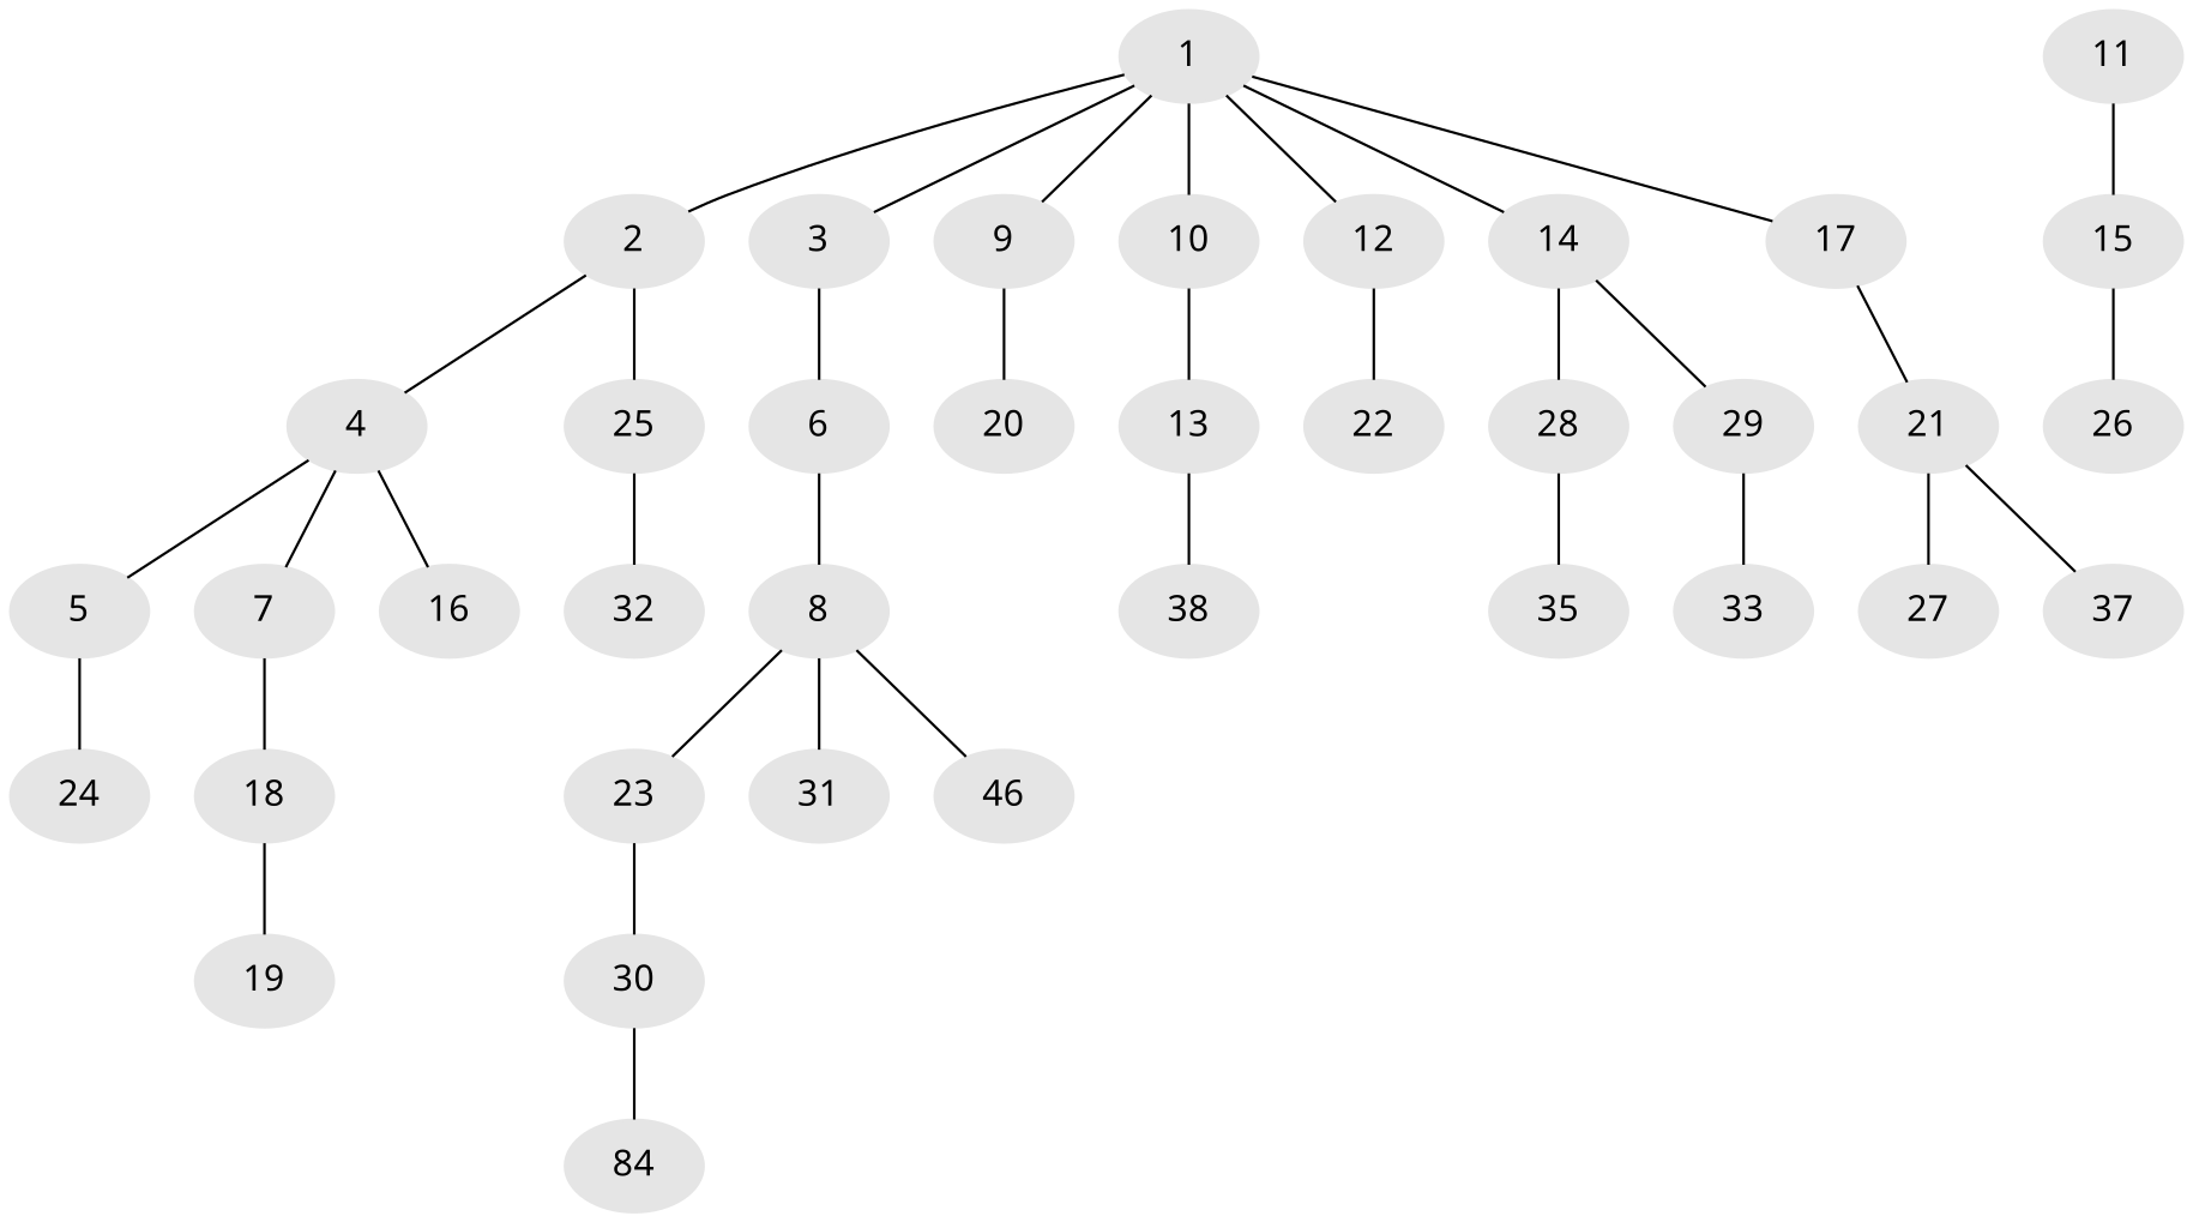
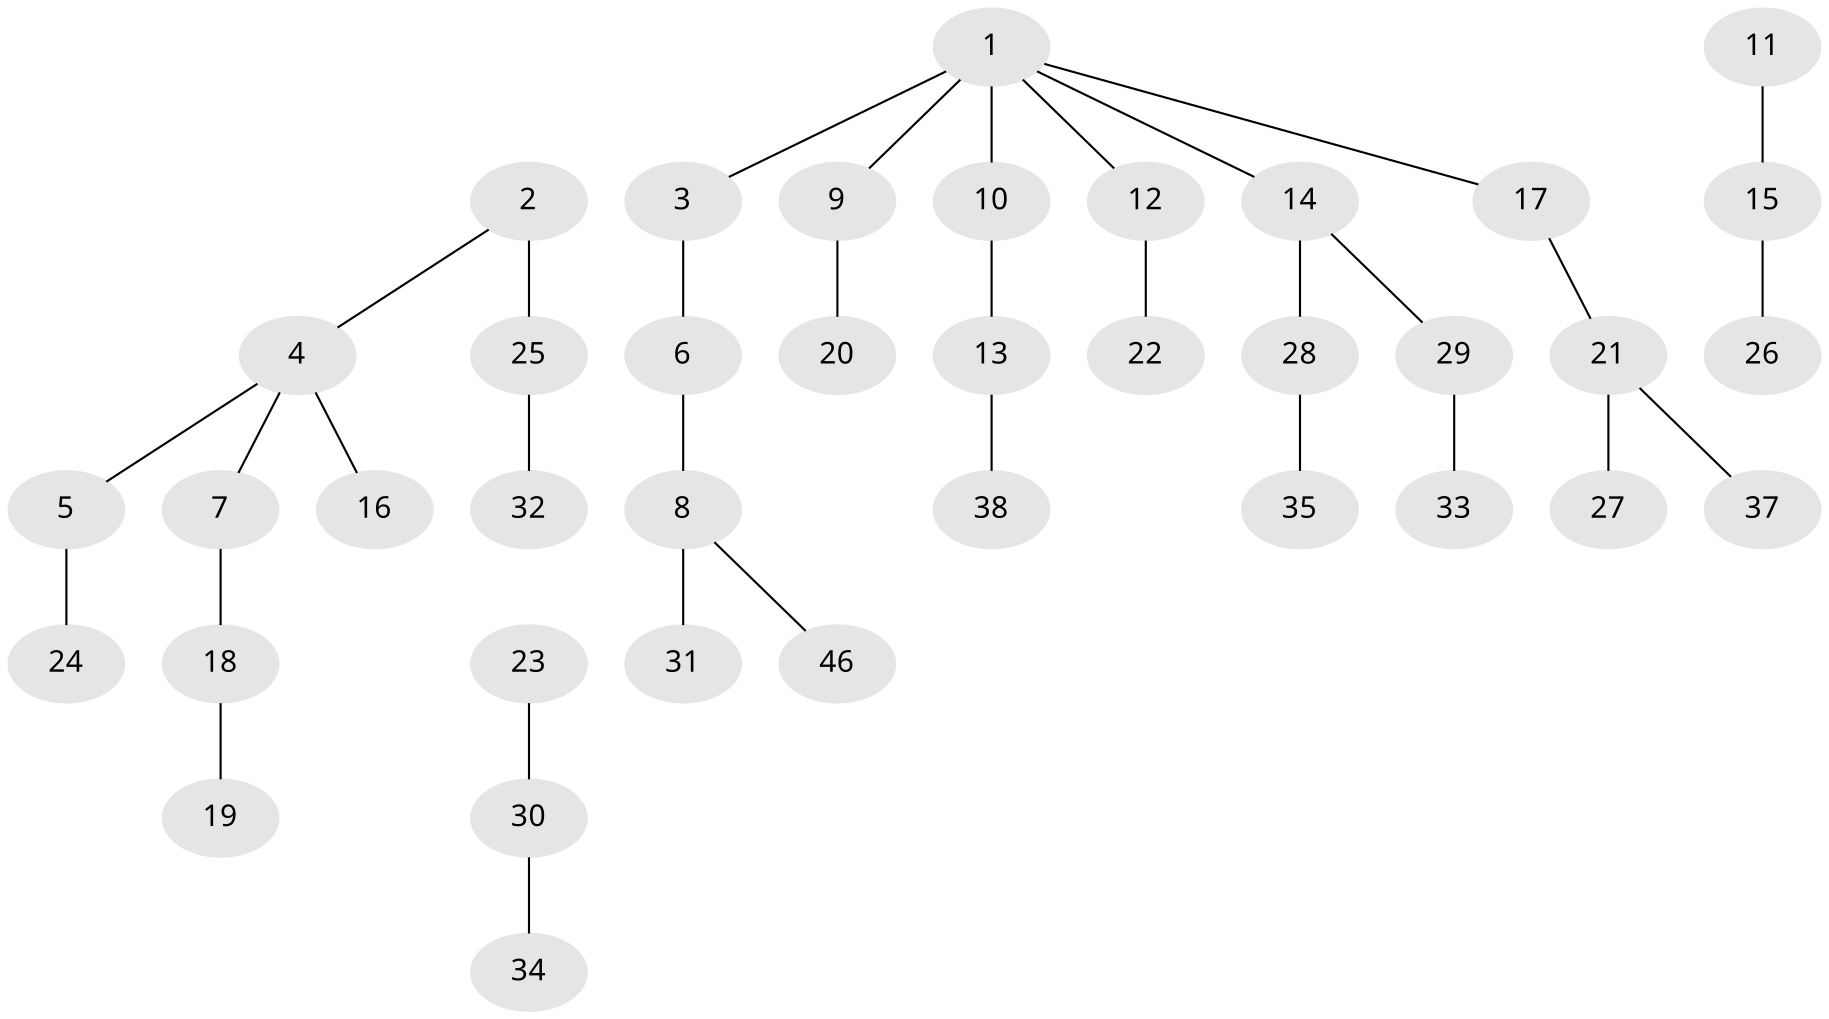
  graph {
    fontname="Noto Sans"
    node [color=gray90 fontname="Noto Sans" style=filled]
    edge [fontname="Noto Sans" weight=1.0]
    1
    2
    3
    9
    10
    12
    14
    17
    4
    25
    6
    20
    13
    22
    28
    29
    21
    5
    7
    16
    32
    8
    11
    15
    24
    18
    23
    31
    n29 [label=46]
    19
    30
    38
    26
    35
    33
    27
    37
-   34 [label=84]
-   1 -- 2
+   34
    1 -- 3
    1 -- 9
    1 -- 10
    1 -- 12
    1 -- 14
    1 -- 17
    2 -- 4
    2 -- 25
    3 -- 6
    9 -- 20 [weight=2.0]
    10 -- 13 [weight=2.0]
    12 -- 22 [weight=3.0]
    14 -- 28
    14 -- 29
    17 -- 21
    4 -- 5
    4 -- 7
    4 -- 16
    25 -- 32
    6 -- 8
    13 -- 38
    28 -- 35
    29 -- 33 [weight=3.0]
    21 -- 27 [weight=2.0]
    21 -- 37
    5 -- 24
    7 -- 18
-   8 -- 23
    8 -- 31
    8 -- n29
    11 -- 15
    15 -- 26
    18 -- 19
    23 -- 30
    30 -- 34
  }
